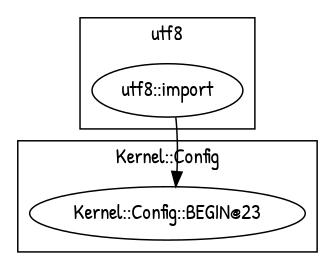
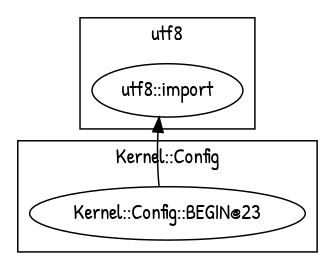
  digraph {
    fontname="Patrick Hand"
    node [fontname="Patrick Hand"]
    "utf8::import"
    "Kernel::Config::BEGIN@23"
    subgraph cluster_1 {
      label=utf8
      "utf8::import"
    }
    subgraph cluster_2 {
      label="Kernel::Config"
      "Kernel::Config::BEGIN@23"
    }
-   "utf8::import" -> "Kernel::Config::BEGIN@23" [fontname="Patrick Hand"]
+   "Kernel::Config::BEGIN@23" -> "utf8::import" [fontname="Patrick Hand"]
  }
